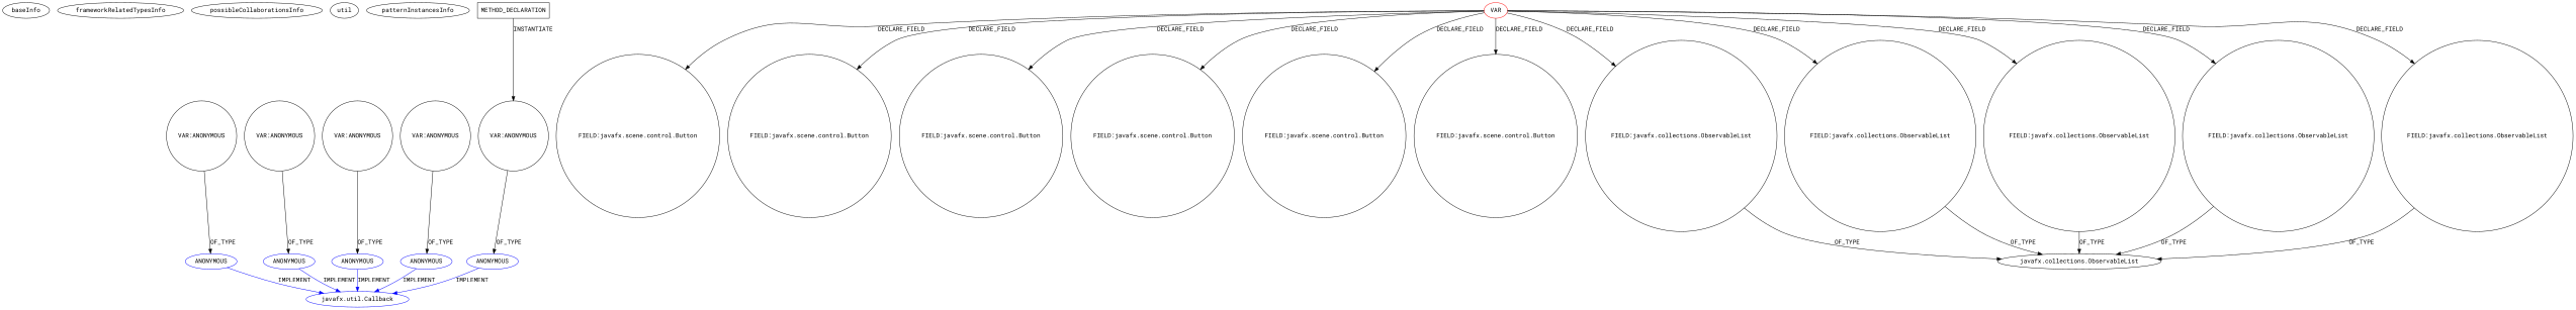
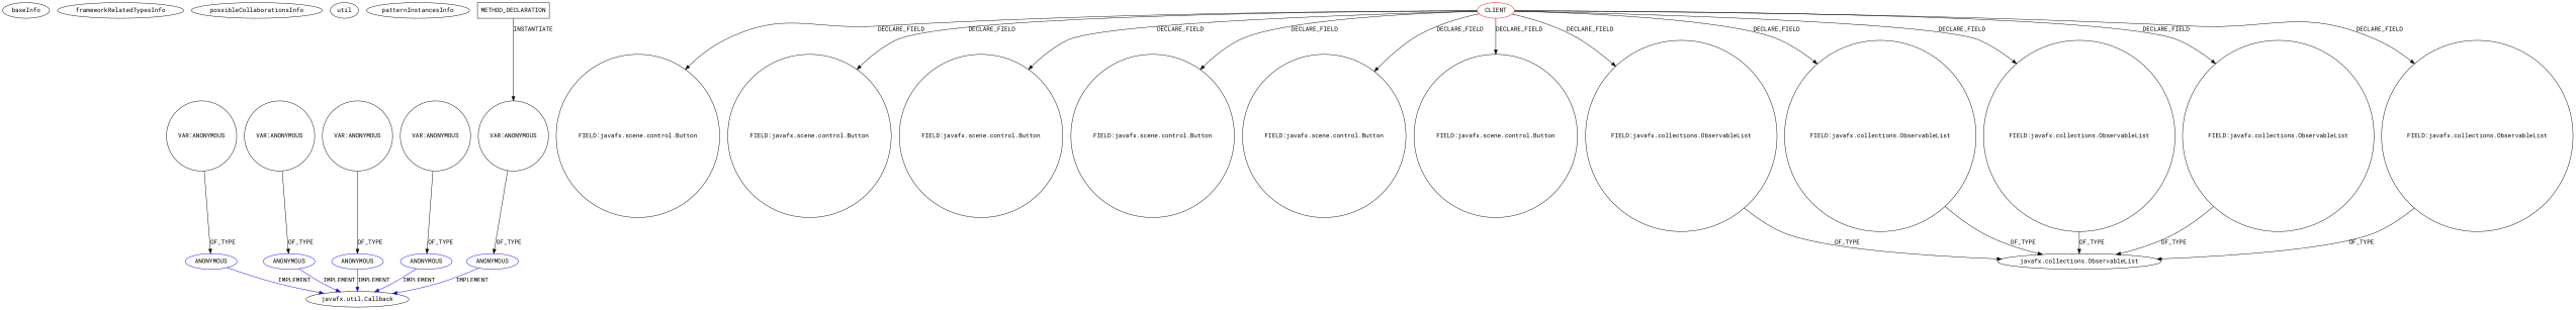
  digraph {
    fontname="Roboto Mono"
    node [fontname="Roboto Mono" isFrameworkType=false vertexType=FIELD_DECLARATION shape=circle]
    edge [fontname="Roboto Mono"]
    baseInfo [category=pattern graphId=843 isAnonymous=false possibleRelation=false isFrameworkType="" vertexType="" shape=""]
    frameworkRelatedTypesInfo [isFrameworkType="" vertexType="" shape=""]
    possibleCollaborationsInfo [isFrameworkType="" vertexType="" shape=""]
    n4 [frequency=2.0 label=util patternRootClient=0 isFrameworkType="" vertexType="" shape=""]
    patternInstancesInfo [0="bianconejo-CEFX~/bianconejo-CEFX/CEFX-master/src/cefx/CEPrincipalController.java~CEPrincipalController~2114" 1="bianconejo-CEFX~/bianconejo-CEFX/CEFX-master/src/cefx/CECommandeController.java~CECommandeController~2084" isFrameworkType="" vertexType="" shape=""]
-   n6 [label="javafx.util.Callback" vertexType=FRAMEWORK_INTERFACE_TYPE color=blue shape=""]
+   n6 [label="javafx.util.Callback" vertexType=FRAMEWORK_INTERFACE_TYPE shape=""]
    n7 [color=blue label=ANONYMOUS vertexType=REFERENCE_ANONYMOUS_DECLARATION shape=""]
    n8 [color=blue label=ANONYMOUS vertexType=REFERENCE_ANONYMOUS_DECLARATION shape=""]
    n9 [color=blue label=ANONYMOUS vertexType=REFERENCE_ANONYMOUS_DECLARATION shape=""]
    n10 [color=blue label=ANONYMOUS vertexType=REFERENCE_ANONYMOUS_DECLARATION shape=""]
    n11 [color=blue label=ANONYMOUS vertexType=REFERENCE_ANONYMOUS_DECLARATION shape=""]
    n12 [label="VAR:ANONYMOUS" vertexType=VARIABLE_EXPRESION]
    n13 [label="VAR:ANONYMOUS" vertexType=VARIABLE_EXPRESION]
    n14 [label="VAR:ANONYMOUS" vertexType=VARIABLE_EXPRESION]
    n15 [label="VAR:ANONYMOUS" vertexType=VARIABLE_EXPRESION]
    n16 [label="VAR:ANONYMOUS" vertexType=VARIABLE_EXPRESION]
    n17 [label=METHOD_DECLARATION shape=box vertexType=CLIENT_METHOD_DECLARATION]
-   n18 [color=red label=VAR vertexType=ROOT_CLIENT_CLASS_DECLARATION shape=""]
+   n18 [color=red label=CLIENT vertexType=ROOT_CLIENT_CLASS_DECLARATION shape=""]
    n19 [label="FIELD:javafx.scene.control.Button"]
    n20 [label="FIELD:javafx.scene.control.Button"]
    n21 [label="FIELD:javafx.scene.control.Button"]
    n22 [label="FIELD:javafx.scene.control.Button"]
    n23 [label="FIELD:javafx.scene.control.Button"]
    n24 [label="FIELD:javafx.scene.control.Button"]
    n25 [label="FIELD:javafx.collections.ObservableList"]
    n26 [label="FIELD:javafx.collections.ObservableList"]
    n27 [label="FIELD:javafx.collections.ObservableList"]
    n28 [label="FIELD:javafx.collections.ObservableList"]
    n29 [label="FIELD:javafx.collections.ObservableList"]
    n30 [label="javafx.collections.ObservableList" vertexType=FRAMEWORK_INTERFACE_TYPE shape=""]
    n7 -> n6 [color=blue label=IMPLEMENT]
    n8 -> n6 [color=blue label=IMPLEMENT]
    n9 -> n6 [color=blue label=IMPLEMENT]
    n10 -> n6 [color=blue label=IMPLEMENT]
    n11 -> n6 [color=blue label=IMPLEMENT]
    n12 -> n10 [label=OF_TYPE]
    n13 -> n9 [label=OF_TYPE]
    n14 -> n8 [label=OF_TYPE]
    n15 -> n11 [label=OF_TYPE]
    n16 -> n7 [label=OF_TYPE]
    n17 -> n15 [label=INSTANTIATE]
    n18 -> n19 [label=DECLARE_FIELD]
    n18 -> n20 [label=DECLARE_FIELD]
    n18 -> n21 [label=DECLARE_FIELD]
    n18 -> n22 [label=DECLARE_FIELD]
    n18 -> n23 [label=DECLARE_FIELD]
    n18 -> n24 [label=DECLARE_FIELD]
    n18 -> n25 [label=DECLARE_FIELD]
    n18 -> n26 [label=DECLARE_FIELD]
    n18 -> n27 [label=DECLARE_FIELD]
    n18 -> n28 [label=DECLARE_FIELD]
    n18 -> n29 [label=DECLARE_FIELD]
    n25 -> n30 [label=OF_TYPE]
    n26 -> n30 [label=OF_TYPE]
    n27 -> n30 [label=OF_TYPE]
    n28 -> n30 [label=OF_TYPE]
    n29 -> n30 [label=OF_TYPE]
  }
